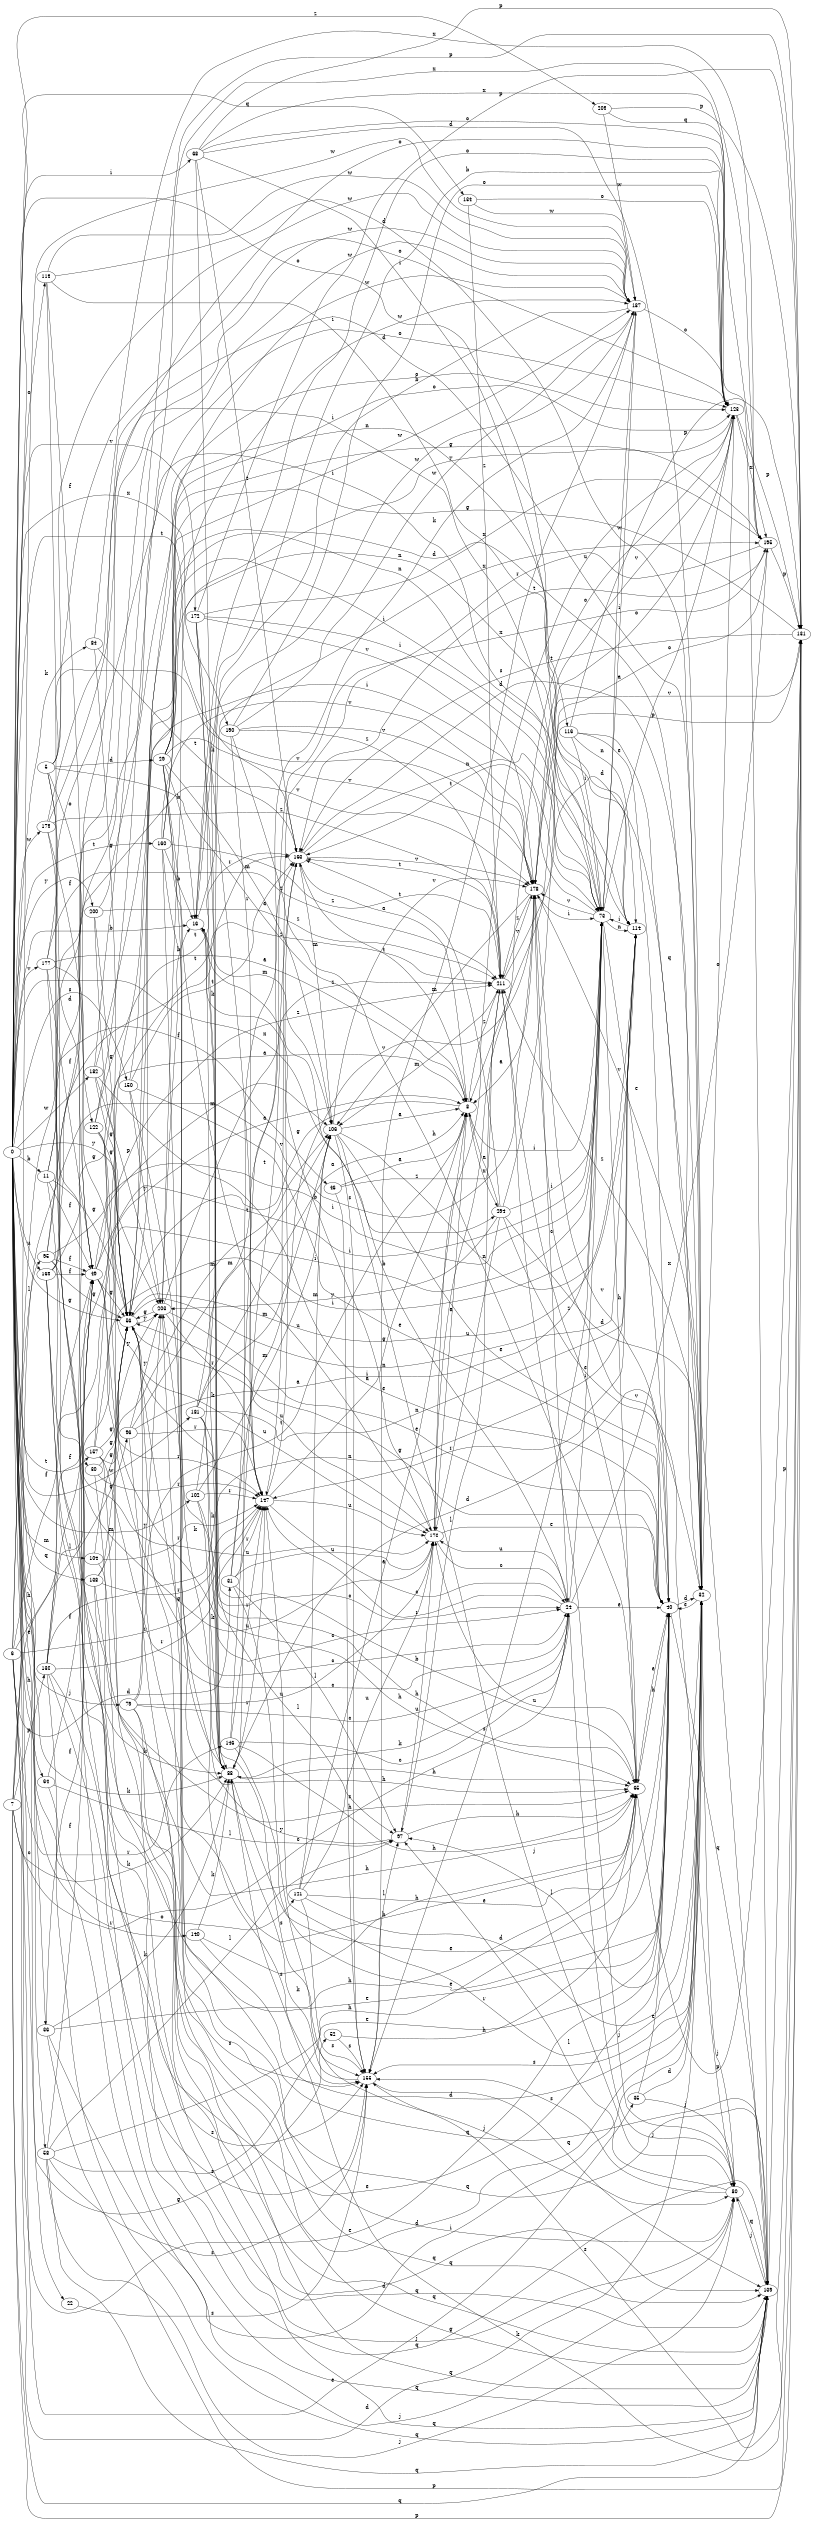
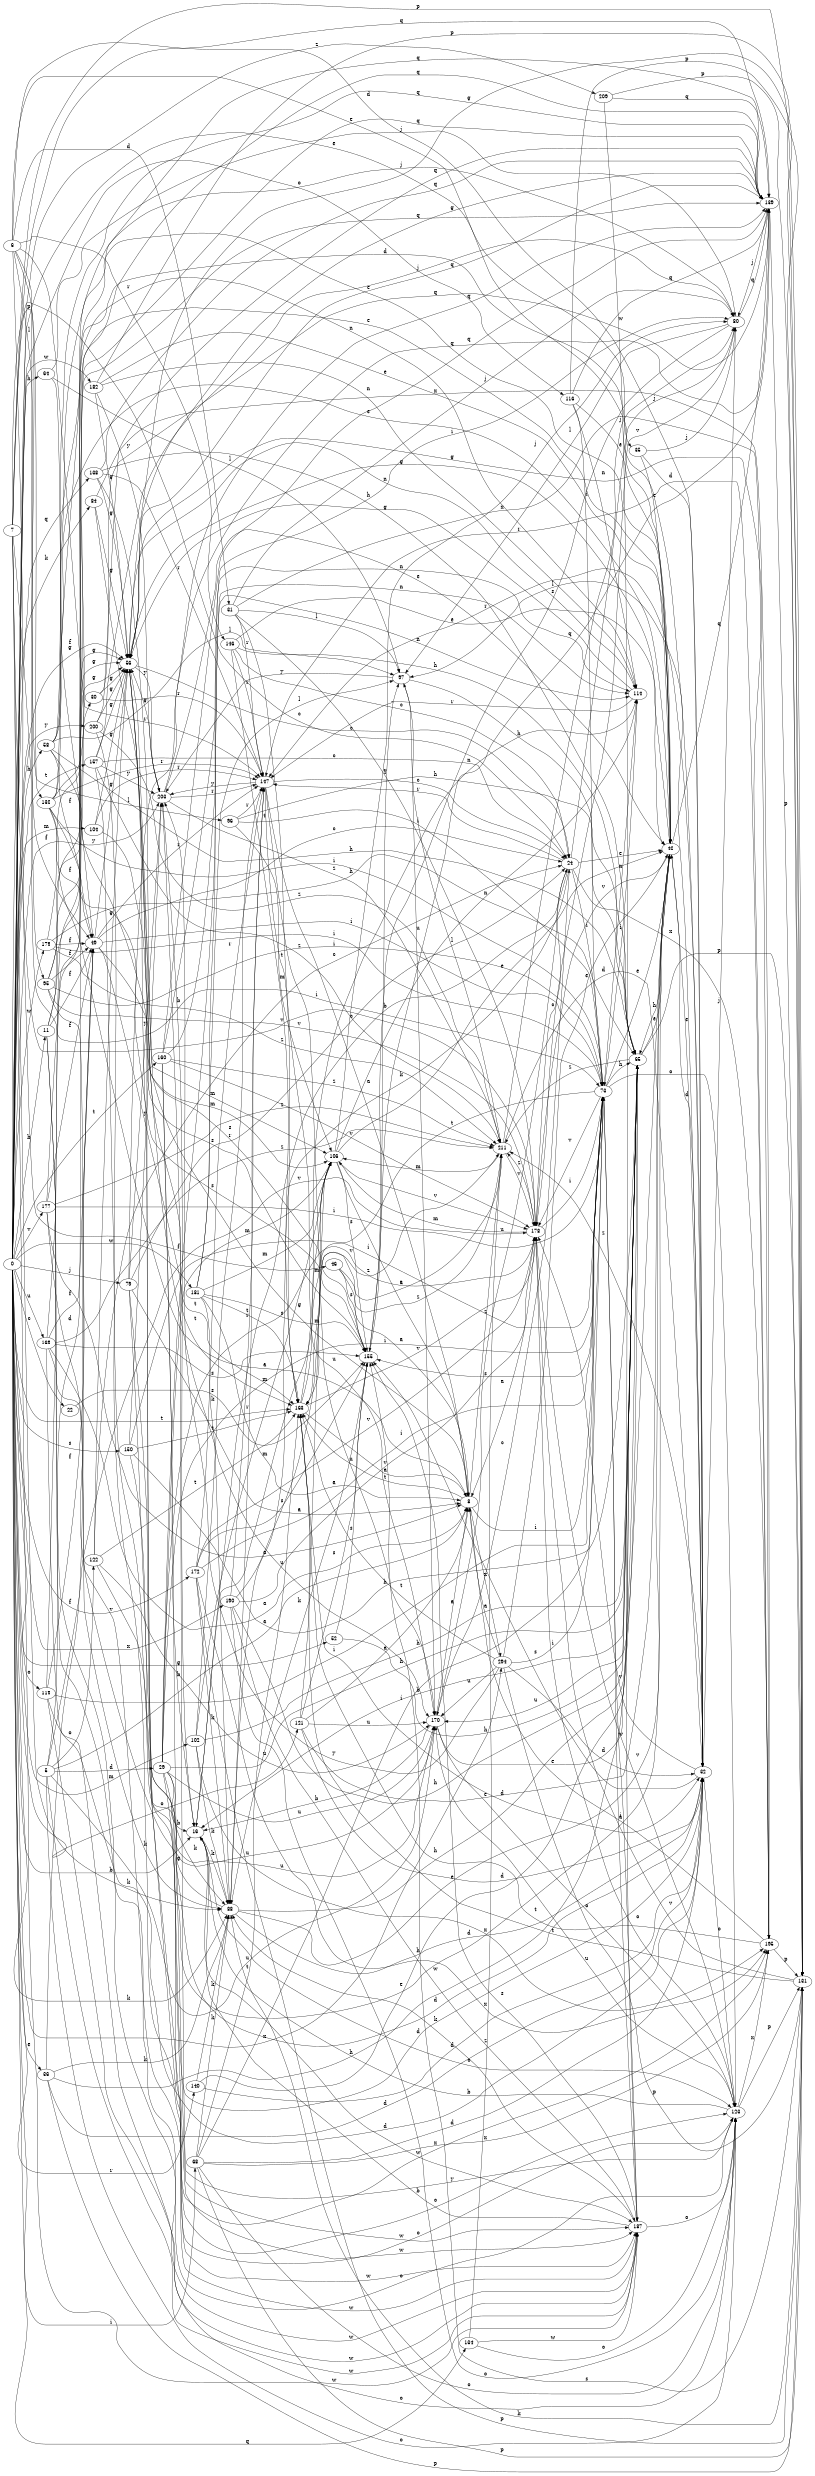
  strict digraph {
    rankdir=LR
    0
    11
    16
    22
    35
    36
    52
    56
    58
    64
    68
    79
    84
    88
    102
    104
    116
    119
    121
    134
    138
    140
    150
    157
    160
    163
    169
    172
    177
    179
    181
    182
    190
    n34 [label=294]
    200
    203
    209
    123
    187
    49
    139
    106
    155
    32
    40
    80
    131
    65
    170
    24
    114
    97
    73
    195
    8
    147
    211
    178
    5
    29
    30
    122
    6
    31
    46
    95
    96
    146
    7
    130
    0 -> 11 [label=b]
    0 -> 16 [label=b]
    0 -> 22 [label=c]
    0 -> 35 [label=e]
    0 -> 36 [label=e]
    0 -> 52 [label=g]
    0 -> 56 [label=g]
    0 -> 58 [label=h]
    0 -> 64 [label=h]
    0 -> 68 [label=i]
    0 -> 79 [label=j]
    0 -> 84 [label=k]
    0 -> 88 [label=k]
    0 -> 102 [label=m]
    0 -> 104 [label=m]
    0 -> 116 [label=o]
    0 -> 119 [label=o]
    0 -> 121 [label=o]
    0 -> 134 [label=q]
    0 -> 138 [label=q]
    0 -> 140 [label=r]
    0 -> 150 [label=s]
    0 -> 157 [label=t]
    0 -> 160 [label=t]
    0 -> 163 [label=t]
    0 -> 169 [label=u]
    0 -> 172 [label=v]
    0 -> 177 [label=v]
    0 -> 179 [label=w]
    0 -> 181 [label=w]
    0 -> 182 [label=w]
    0 -> 190 [label=x]
    0 -> n34 [label=x]
    0 -> 200 [label=y]
    0 -> 203 [label=y]
    0 -> 209 [label=z]
    11 -> 56 [label=g]
    11 -> 123 [label=o]
    11 -> 187 [label=w]
    11 -> 49 [label=f]
    11 -> 139 [label=q]
    16 -> 88 [label=k]
    16 -> 123 [label=o]
    16 -> 187 [label=w]
    16 -> 106 [label=m]
    22 -> 155 [label=s]
    35 -> 32 [label=d]
    35 -> 40 [label=e]
    35 -> 80 [label=j]
    36 -> 88 [label=k]
    36 -> 49 [label=f]
    36 -> 32 [label=d]
    36 -> 131 [label=p]
    36 -> 65 [label=h]
    52 -> 155 [label=s]
    52 -> 65 [label=h]
    56 -> 203 [label=y]
    56 -> 123 [label=o]
    56 -> 139 [label=q]
    56 -> 170 [label=u]
    56 -> 24 [label=c]
    56 -> 114 [label=n]
    58 -> 49 [label=f]
    58 -> 139 [label=q]
    58 -> 155 [label=s]
    58 -> 40 [label=e]
    58 -> 80 [label=j]
    58 -> 65 [label=h]
    58 -> 97 [label=l]
    64 -> 49 [label=f]
    64 -> 80 [label=j]
    64 -> 97 [label=l]
    68 -> 88 [label=k]
    68 -> 163 [label=t]
    68 -> 123 [label=o]
    68 -> 32 [label=d]
    68 -> 131 [label=p]
    68 -> 73 [label=i]
    68 -> 195 [label=x]
    79 -> 203 [label=y]
    79 -> 139 [label=q]
    79 -> 32 [label=d]
    79 -> 170 [label=u]
    79 -> 24 [label=c]
    79 -> 8 [label=a]
    84 -> 56 [label=g]
    84 -> 163 [label=t]
    84 -> 195 [label=x]
    88 -> 56 [label=g]
    88 -> 32 [label=d]
    88 -> 40 [label=e]
    88 -> 65 [label=h]
    88 -> 147 [label=r]
    102 -> 88 [label=k]
    102 -> 106 [label=m]
    102 -> 65 [label=h]
    102 -> 195 [label=x]
    102 -> 147 [label=r]
    104 -> 56 [label=g]
    104 -> 155 [label=s]
    104 -> 147 [label=r]
    116 -> 139 [label=q]
    116 -> 40 [label=e]
    116 -> 131 [label=p]
    116 -> 114 [label=n]
    116 -> 73 [label=i]
    119 -> 187 [label=w]
    119 -> 49 [label=f]
    119 -> 139 [label=q]
    119 -> 32 [label=d]
    119 -> 73 [label=i]
    121 -> 106 [label=m]
    121 -> 155 [label=s]
    121 -> 32 [label=d]
    121 -> 40 [label=e]
    121 -> 170 [label=u]
    121 -> 8 [label=a]
    134 -> 123 [label=o]
    134 -> 187 [label=w]
    134 -> 211 [label=z]
    138 -> 56 [label=g]
    138 -> 139 [label=q]
    138 -> 106 [label=m]
    138 -> 65 [label=h]
    138 -> 147 [label=r]
    140 -> 88 [label=k]
    140 -> 32 [label=d]
    140 -> 65 [label=h]
    150 -> 163 [label=t]
    150 -> 203 [label=y]
    150 -> 40 [label=e]
    150 -> 65 [label=h]
    150 -> 73 [label=i]
    157 -> 56 [label=g]
    157 -> 203 [label=y]
    157 -> 187 [label=w]
    157 -> 80 [label=j]
    157 -> 24 [label=c]
    157 -> 211 [label=z]
    160 -> 16 [label=b]
    160 -> 187 [label=w]
    160 -> 139 [label=q]
    160 -> 80 [label=i]
    160 -> 114 [label=n]
    160 -> 211 [label=z]
    160 -> 178 [label=v]
    163 -> 106 [label=m]
    163 -> 32 [label=d]
    163 -> 114 [label=n]
    163 -> 8 [label=a]
    163 -> 178 [label=v]
    169 -> 88 [label=k]
    169 -> 123 [label=o]
    169 -> 49 [label=f]
    169 -> 139 [label=q]
    169 -> 155 [label=s]
    169 -> 8 [label=a]
    169 -> 211 [label=z]
    172 -> 88 [label=k]
    172 -> 155 [label=s]
    172 -> 131 [label=p]
    172 -> 73 [label=i]
    172 -> 195 [label=x]
    172 -> 147 [label=r]
    172 -> 178 [label=v]
    177 -> 56 [label=g]
    177 -> 49 [label=f]
    177 -> 170 [label=u]
    177 -> 73 [label=i]
    177 -> 8 [label=a]
    177 -> 211 [label=z]
    179 -> 49 [label=f]
    179 -> 32 [label=d]
    179 -> 65 [label=h]
    179 -> 73 [label=i]
    179 -> 211 [label=z]
    181 -> 88 [label=k]
    181 -> 163 [label=t]
    181 -> 106 [label=m]
    181 -> 155 [label=s]
    181 -> 114 [label=n]
    181 -> 97 [label=l]
    181 -> 8 [label=a]
    182 -> 56 [label=g]
-   182 -> 203 [label=p]
+   182 -> 203 [label=y]
    182 -> 40 [label=e]
    182 -> 131 [label=p]
    182 -> 114 [label=n]
    190 -> 123 [label=o]
    190 -> 187 [label=w]
    190 -> 65 [label=h]
    190 -> 147 [label=r]
    190 -> 211 [label=z]
    190 -> 178 [label=v]
    n34 -> 163 [label=t]
    n34 -> 203 [label=y]
    n34 -> 32 [label=d]
    n34 -> 40 [label=e]
    n34 -> 131 [label=p]
    n34 -> 170 [label=u]
    n34 -> 73 [label=i]
    n34 -> 8 [label=a]
    200 -> 56 [label=g]
    200 -> 123 [label=o]
    200 -> 139 [label=q]
    200 -> 211 [label=z]
    203 -> 16 [label=b]
    203 -> 56 [label=g]
    203 -> 139 [label=q]
    203 -> 40 [label=e]
    203 -> 147 [label=r]
    203 -> 211 [label=z]
    209 -> 187 [label=w]
    209 -> 139 [label=q]
    209 -> 131 [label=p]
    123 -> 16 [label=b]
    123 -> 203 [label=y]
    123 -> 131 [label=p]
    123 -> 170 [label=u]
    123 -> 195 [label=x]
    123 -> 178 [label=v]
    187 -> 16 [label=b]
    187 -> 88 [label=k]
    187 -> 123 [label=o]
    187 -> 155 [label=s]
    187 -> 73 [label=i]
    49 -> 56 [label=g]
    49 -> 163 [label=t]
    49 -> 106 [label=m]
    49 -> 24 [label=c]
    49 -> 73 [label=i]
    49 -> 147 [label=r]
    139 -> 56 [label=g]
    139 -> 80 [label=j]
    139 -> 131 [label=p]
    106 -> 155 [label=s]
    106 -> 40 [label=e]
    106 -> 80 [label=j]
    106 -> 114 [label=n]
    106 -> 8 [label=a]
    106 -> 178 [label=v]
    155 -> 88 [label=k]
    155 -> 139 [label=q]
    155 -> 97 [label=l]
    32 -> 123 [label=o]
    32 -> 155 [label=s]
    32 -> 40 [label=e]
    32 -> 80 [label=j]
    32 -> 97 [label=l]
    32 -> 147 [label=r]
    32 -> 211 [label=z]
    32 -> 178 [label=v]
    40 -> 56 [label=g]
    40 -> 139 [label=q]
    40 -> 32 [label=d]
    40 -> 65 [label=h]
    40 -> 178 [label=v]
    80 -> 139 [label=q]
    80 -> 155 [label=s]
    80 -> 97 [label=l]
    80 -> 178 [label=v]
    131 -> 56 [label=g]
    131 -> 88 [label=k]
    131 -> 163 [label=t]
    131 -> 155 [label=s]
    131 -> 178 [label=v]
    65 -> 16 [label=b]
    65 -> 40 [label=e]
    65 -> 131 [label=p]
    65 -> 170 [label=u]
    65 -> 211 [label=z]
    170 -> 16 [label=b]
    170 -> 123 [label=o]
    170 -> 40 [label=e]
    170 -> 24 [label=c]
    170 -> 8 [label=a]
    24 -> 16 [label=b]
    24 -> 88 [label=k]
    24 -> 40 [label=e]
    24 -> 80 [label=j]
    24 -> 170 [label=u]
    24 -> 73 [label=i]
    24 -> 195 [label=x]
    24 -> 147 [label=r]
    114 -> 56 [label=g]
    114 -> 73 [label=i]
    114 -> 147 [label=r]
    97 -> 203 [label=y]
    97 -> 65 [label=h]
    97 -> 170 [label=u]
    73 -> 163 [label=t]
    73 -> 123 [label=o]
    73 -> 187 [label=w]
    73 -> 155 [label=s]
    73 -> 40 [label=e]
    73 -> 65 [label=h]
    73 -> 114 [label=n]
    73 -> 178 [label=v]
    195 -> 56 [label=g]
    195 -> 163 [label=t]
    195 -> 131 [label=p]
    195 -> 8 [label=a]
    195 -> 147 [label=r]
    8 -> 56 [label=g]
    8 -> 163 [label=t]
    8 -> n34 [label=x]
    8 -> 73 [label=i]
    8 -> 211 [label=z]
    147 -> 163 [label=t]
-   96 -> 203 [label=y]
+   147 -> 203 [label=y]
    147 -> 170 [label=u]
    147 -> 24 [label=c]
    147 -> 8 [label=a]
    211 -> 163 [label=t]
    211 -> 106 [label=m]
    211 -> 32 [label=d]
    211 -> 80 [label=j]
    211 -> 97 [label=l]
    211 -> 178 [label=v]
    178 -> 123 [label=o]
    178 -> 106 [label=m]
    178 -> 24 [label=c]
    178 -> 73 [label=i]
    178 -> 8 [label=a]
    178 -> 211 [label=z]
    5 -> 123 [label=o]
    5 -> 187 [label=w]
    5 -> 170 [label=u]
    5 -> 8 [label=a]
    5 -> 178 [label=v]
    5 -> 29 [label=d]
    5 -> 30 [label=d]
    5 -> 122 [label=o]
    29 -> 16 [label=b]
    29 -> 88 [label=k]
    29 -> 187 [label=w]
    29 -> 106 [label=m]
    29 -> 32 [label=d]
    29 -> 65 [label=h]
    29 -> 170 [label=u]
    29 -> 114 [label=n]
    29 -> 73 [label=i]
    29 -> 178 [label=v]
    30 -> 56 [label=g]
    30 -> 139 [label=q]
    30 -> 147 [label=r]
    122 -> 56 [label=g]
    122 -> 163 [label=t]
    122 -> 170 [label=u]
    122 -> 24 [label=c]
    122 -> 195 [label=x]
    6 -> 49 [label=f]
    6 -> 32 [label=d]
    6 -> 40 [label=e]
    6 -> 147 [label=r]
    6 -> 31 [label=d]
    6 -> 46 [label=f]
    6 -> 95 [label=l]
    6 -> 96 [label=l]
    6 -> 146 [label=r]
    31 -> 80 [label=j]
    31 -> 170 [label=u]
    31 -> 97 [label=l]
    31 -> 195 [label=x]
    31 -> 147 [label=r]
    31 -> 178 [label=v]
    46 -> 155 [label=s]
    46 -> 8 [label=a]
    46 -> 211 [label=z]
    95 -> 56 [label=g]
    95 -> 187 [label=w]
    95 -> 49 [label=f]
    95 -> 40 [label=e]
    95 -> 73 [label=i]
    95 -> 178 [label=v]
    96 -> 106 [label=m]
    96 -> 65 [label=h]
    96 -> 73 [label=i]
    96 -> 147 [label=r]
    146 -> 163 [label=t]
    146 -> 40 [label=e]
    146 -> 65 [label=h]
    146 -> 24 [label=c]
    146 -> 147 [label=r]
    7 -> 88 [label=k]
    7 -> 187 [label=w]
    7 -> 139 [label=q]
    7 -> 131 [label=p]
    7 -> 24 [label=c]
    7 -> 73 [label=i]
    7 -> 178 [label=v]
    7 -> 130 [label=p]
    130 -> 49 [label=f]
    130 -> 139 [label=q]
    130 -> 155 [label=s]
    130 -> 40 [label=e]
    130 -> 114 [label=n]
    130 -> 73 [label=i]
    130 -> 8 [label=a]
    130 -> 147 [label=r]
  }
